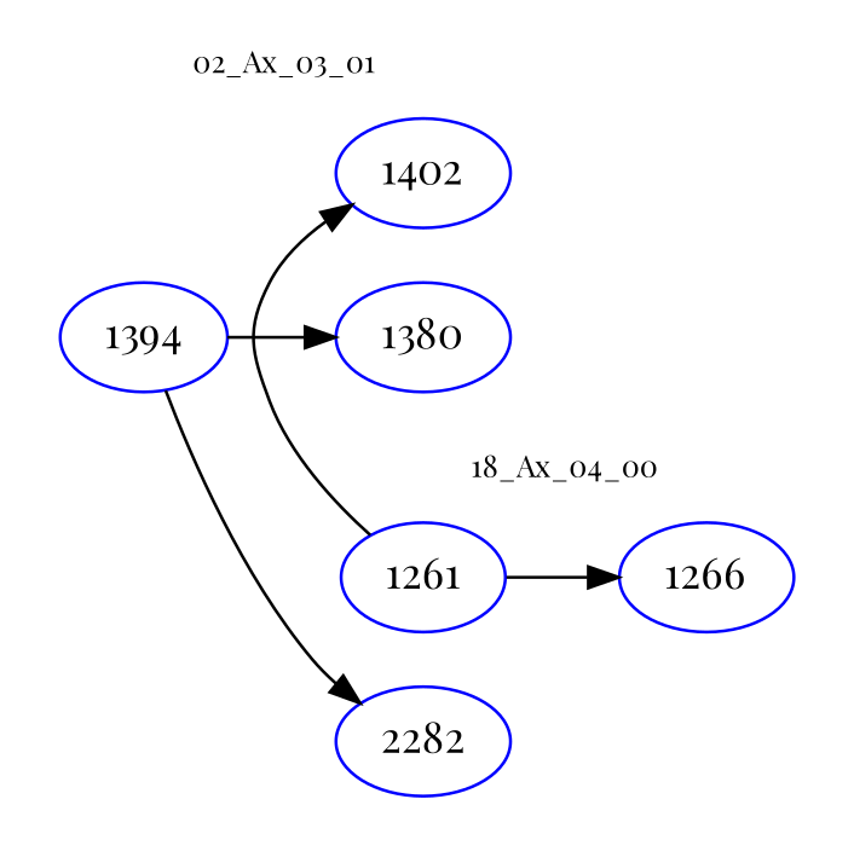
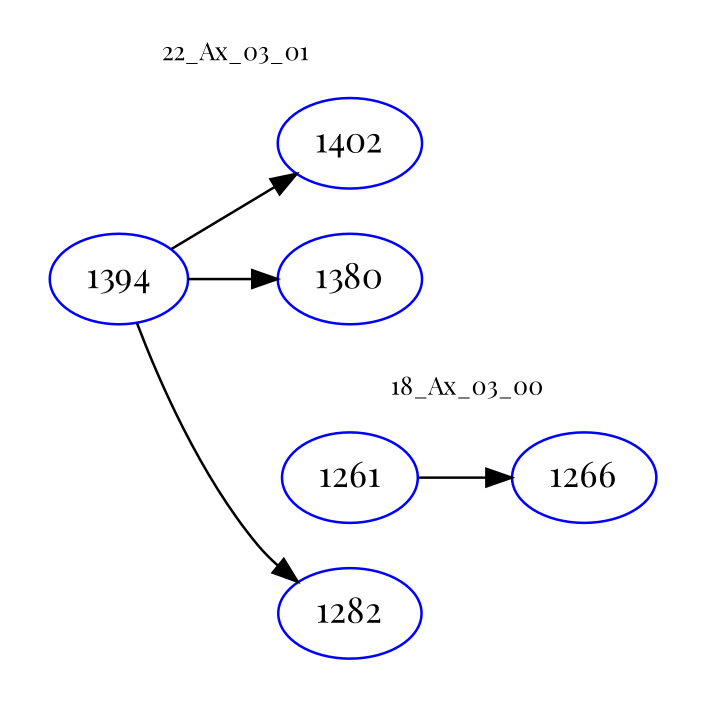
  digraph {
    fontname="Playfair Display"
    rankdir=LR
    node [color=blue fontname="Playfair Display"]
    edge [color=black fontname="Playfair Display"]
    n1 [label=1394]
    n2 [label=1380]
    n3 [label=1402]
    n4 [label=1261]
    n5 [label=1266]
-   n6 [label=2282]
+   n6 [label=1282]
    subgraph cluster_1 {
      color=white
      fontsize=10
-     label="02_Ax_03_01"
+     label="22_Ax_03_01"
      n1
      n2
      n3
    }
    subgraph cluster_2 {
      color=white
      fontsize=10
-     label="18_Ax_04_00"
+     label="18_Ax_03_00"
      n4
      n5
      n6
    }
    n1 -> n2
-   n4 -> n3
+   n1 -> n3
    n1 -> n6
    n4 -> n5
  }
